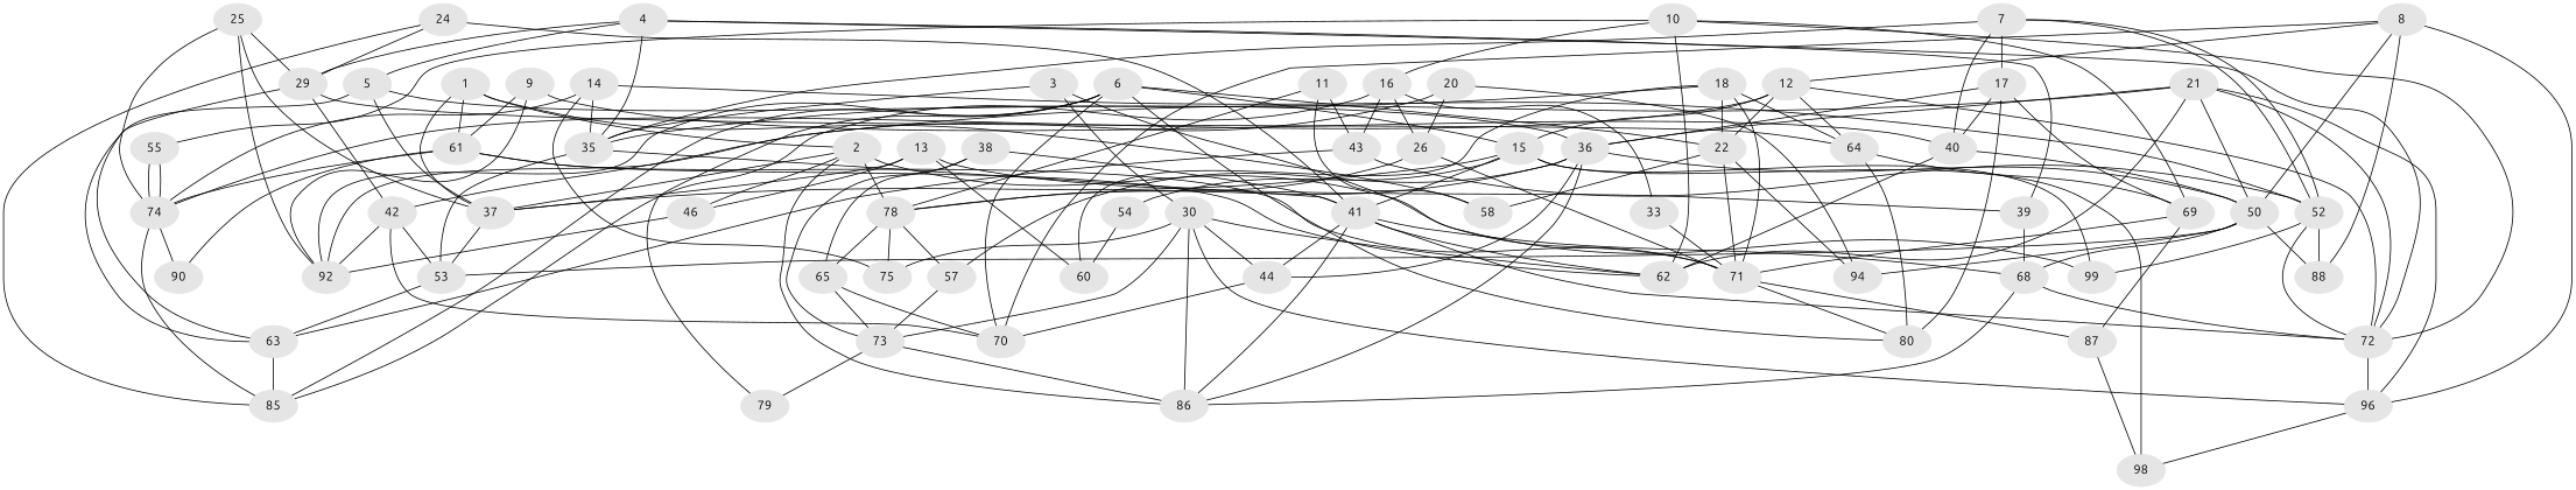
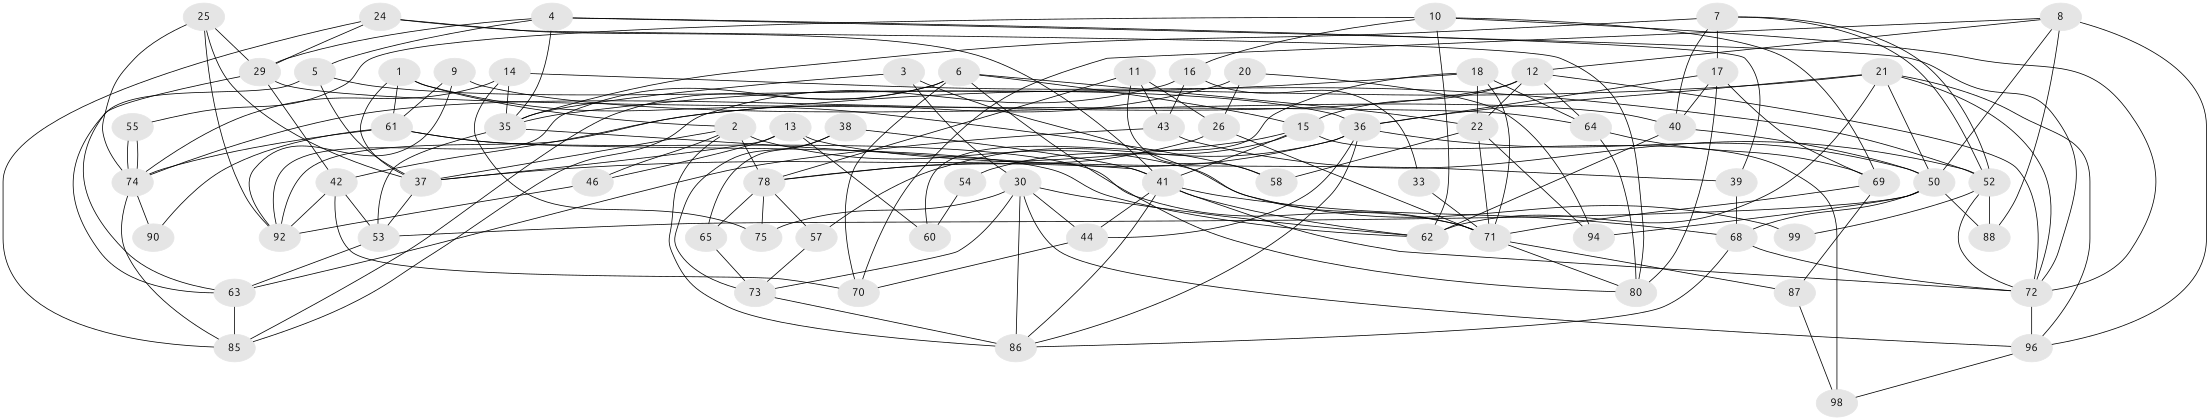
  graph {
    fontname=Ubuntu
    node [color=gray90 fontname=Ubuntu style=filled]
    edge [fontname=Ubuntu]
    1 [super="+103"]
    2 [super="+113"]
    37 [super="+110"]
    58
    61 [super="+76"]
    46
    n7 [label=78 super="+66"]
    86 [super="+105"]
    n9 [label=99]
    20 [super="+28"]
    26 [super="+34"]
    42 [super="+45"]
    94
    53
    71 [super="+108"]
    62 [super="+107"]
    74 [super="+89"]
    90
    92 [super="+104"]
    75
    57
    65
    30 [super="+102"]
    96 [super="+106"]
    44
    73 [super="+91"]
    3
    35 [super="+59"]
    41 [super="+81"]
    80 [super="+97"]
    87
    4 [super="+51"]
    5
    29 [super="+111"]
    39
    72 [super="+114"]
    36 [super="+109"]
    63 [super="+67"]
    64 [super="+112"]
    68 [super="+99"]
    50 [super="+77"]
    85
    6 [super="+49"]
    15 [super="+32"]
    22 [super="+84"]
    70
-   79
    54
    98
    7 [super="+101"]
    17 [super="+56"]
    40 [super="+83"]
    52 [super="+93"]
    69 [super="+78"]
    88
    8 [super="+82"]
    12 [super="+47"]
    9
    10 [super="+100"]
    16
    55
    43
    33
    11
    13
    60
    14
    18
    21 [super="+23"]
    24
    25 [super="+31"]
    38
    1 -- 2 [weight=2]
    1 -- 37
    1 -- 58
    1 -- 61
    2 -- 37 [weight=2]
    2 -- 46
    2 -- n7
    2 -- 86
    2 -- n9
    37 -- 53
    61 -- 71
    61 -- 62
    61 -- 74
    61 -- 90
    46 -- 92
    n7 -- 75
    n7 -- 57
    n7 -- 65
    20 -- 26 [weight=2]
    20 -- 42
    20 -- 94
    26 -- n7
    26 -- 71
    42 -- 53
    42 -- 92
    42 -- 70
    53 -- 63
    71 -- 80
    71 -- 87
    74 -- 90
    74 -- 85
    57 -- 73
    65 -- 73
-   65 -- 70
    30 -- 86 [weight=2]
    30 -- 62
    30 -- 75
    30 -- 96
    30 -- 44
    30 -- 73
    96 -- 98
    44 -- 70
    73 -- 86
-   73 -- 79
    3 -- 71
    3 -- 30
    3 -- 35
    35 -- 53
    35 -- 41
    41 -- 86
    41 -- 62
    41 -- 44
    41 -- 72
    41 -- 68
    87 -- 98
    4 -- 35
    4 -- 5
    4 -- 29
    4 -- 39
    4 -- 72
    5 -- 37
    5 -- 36
    5 -- 63
    29 -- 42
    29 -- 63
    29 -- 64
    39 -- 68
    72 -- 96
    36 -- n7
    36 -- 86
    36 -- 57
    36 -- 44
    36 -- 50
    63 -- 85
    64 -- 80
    64 -- 69
    68 -- 86
    68 -- 72
    50 -- 94
    50 -- 53
    50 -- 68
    50 -- 88
    6 -- 92
    6 -- 80
    6 -- 85
    6 -- 15
    6 -- 22
    6 -- 70
-   6 -- 79
    15 -- 37
-   15 -- n9
    15 -- 41
    15 -- 54
    15 -- 98
    22 -- 58
    22 -- 94
    22 -- 71
    54 -- 60
    7 -- 35
    7 -- 17
    7 -- 40
    7 -- 52
    7 -- 52
    17 -- 80
    17 -- 36
    17 -- 40
    17 -- 69
    40 -- 62
    40 -- 50
    52 -- n9
    52 -- 72
    52 -- 88
    69 -- 71
    69 -- 87
    8 -- 96
    8 -- 50
    8 -- 70
    8 -- 88
    8 -- 12
    12 -- 74 [weight=2]
    12 -- 72
    12 -- 64
    12 -- 15
    12 -- 22
    9 -- 61
    9 -- 92
    9 -- 40
    10 -- 62
    10 -- 72
    10 -- 69
    10 -- 16
    10 -- 55
-   16 -- 26
+   11 -- 26
    16 -- 85
    16 -- 43
    16 -- 33
    55 -- 74
    55 -- 74
    43 -- 63
    43 -- 52
    33 -- 71
    11 -- 58
    11 -- n7
    11 -- 43
    13 -- 37
    13 -- 46
    13 -- 39
    13 -- 60
    14 -- 74
    14 -- 75
    14 -- 35
    14 -- 52
    18 -- 71
    18 -- 35
    18 -- 64
    18 -- 22
    18 -- 60
    21 -- 62
    21 -- 92
    21 -- 96
    21 -- 72
    21 -- 36
    21 -- 50
    24 -- 41
+   24 -- 80
    24 -- 29
    24 -- 85
    25 -- 37
    25 -- 74
    25 -- 92
    25 -- 29 [weight=2]
    38 -- 65
    38 -- 73
    38 -- 41
  }
